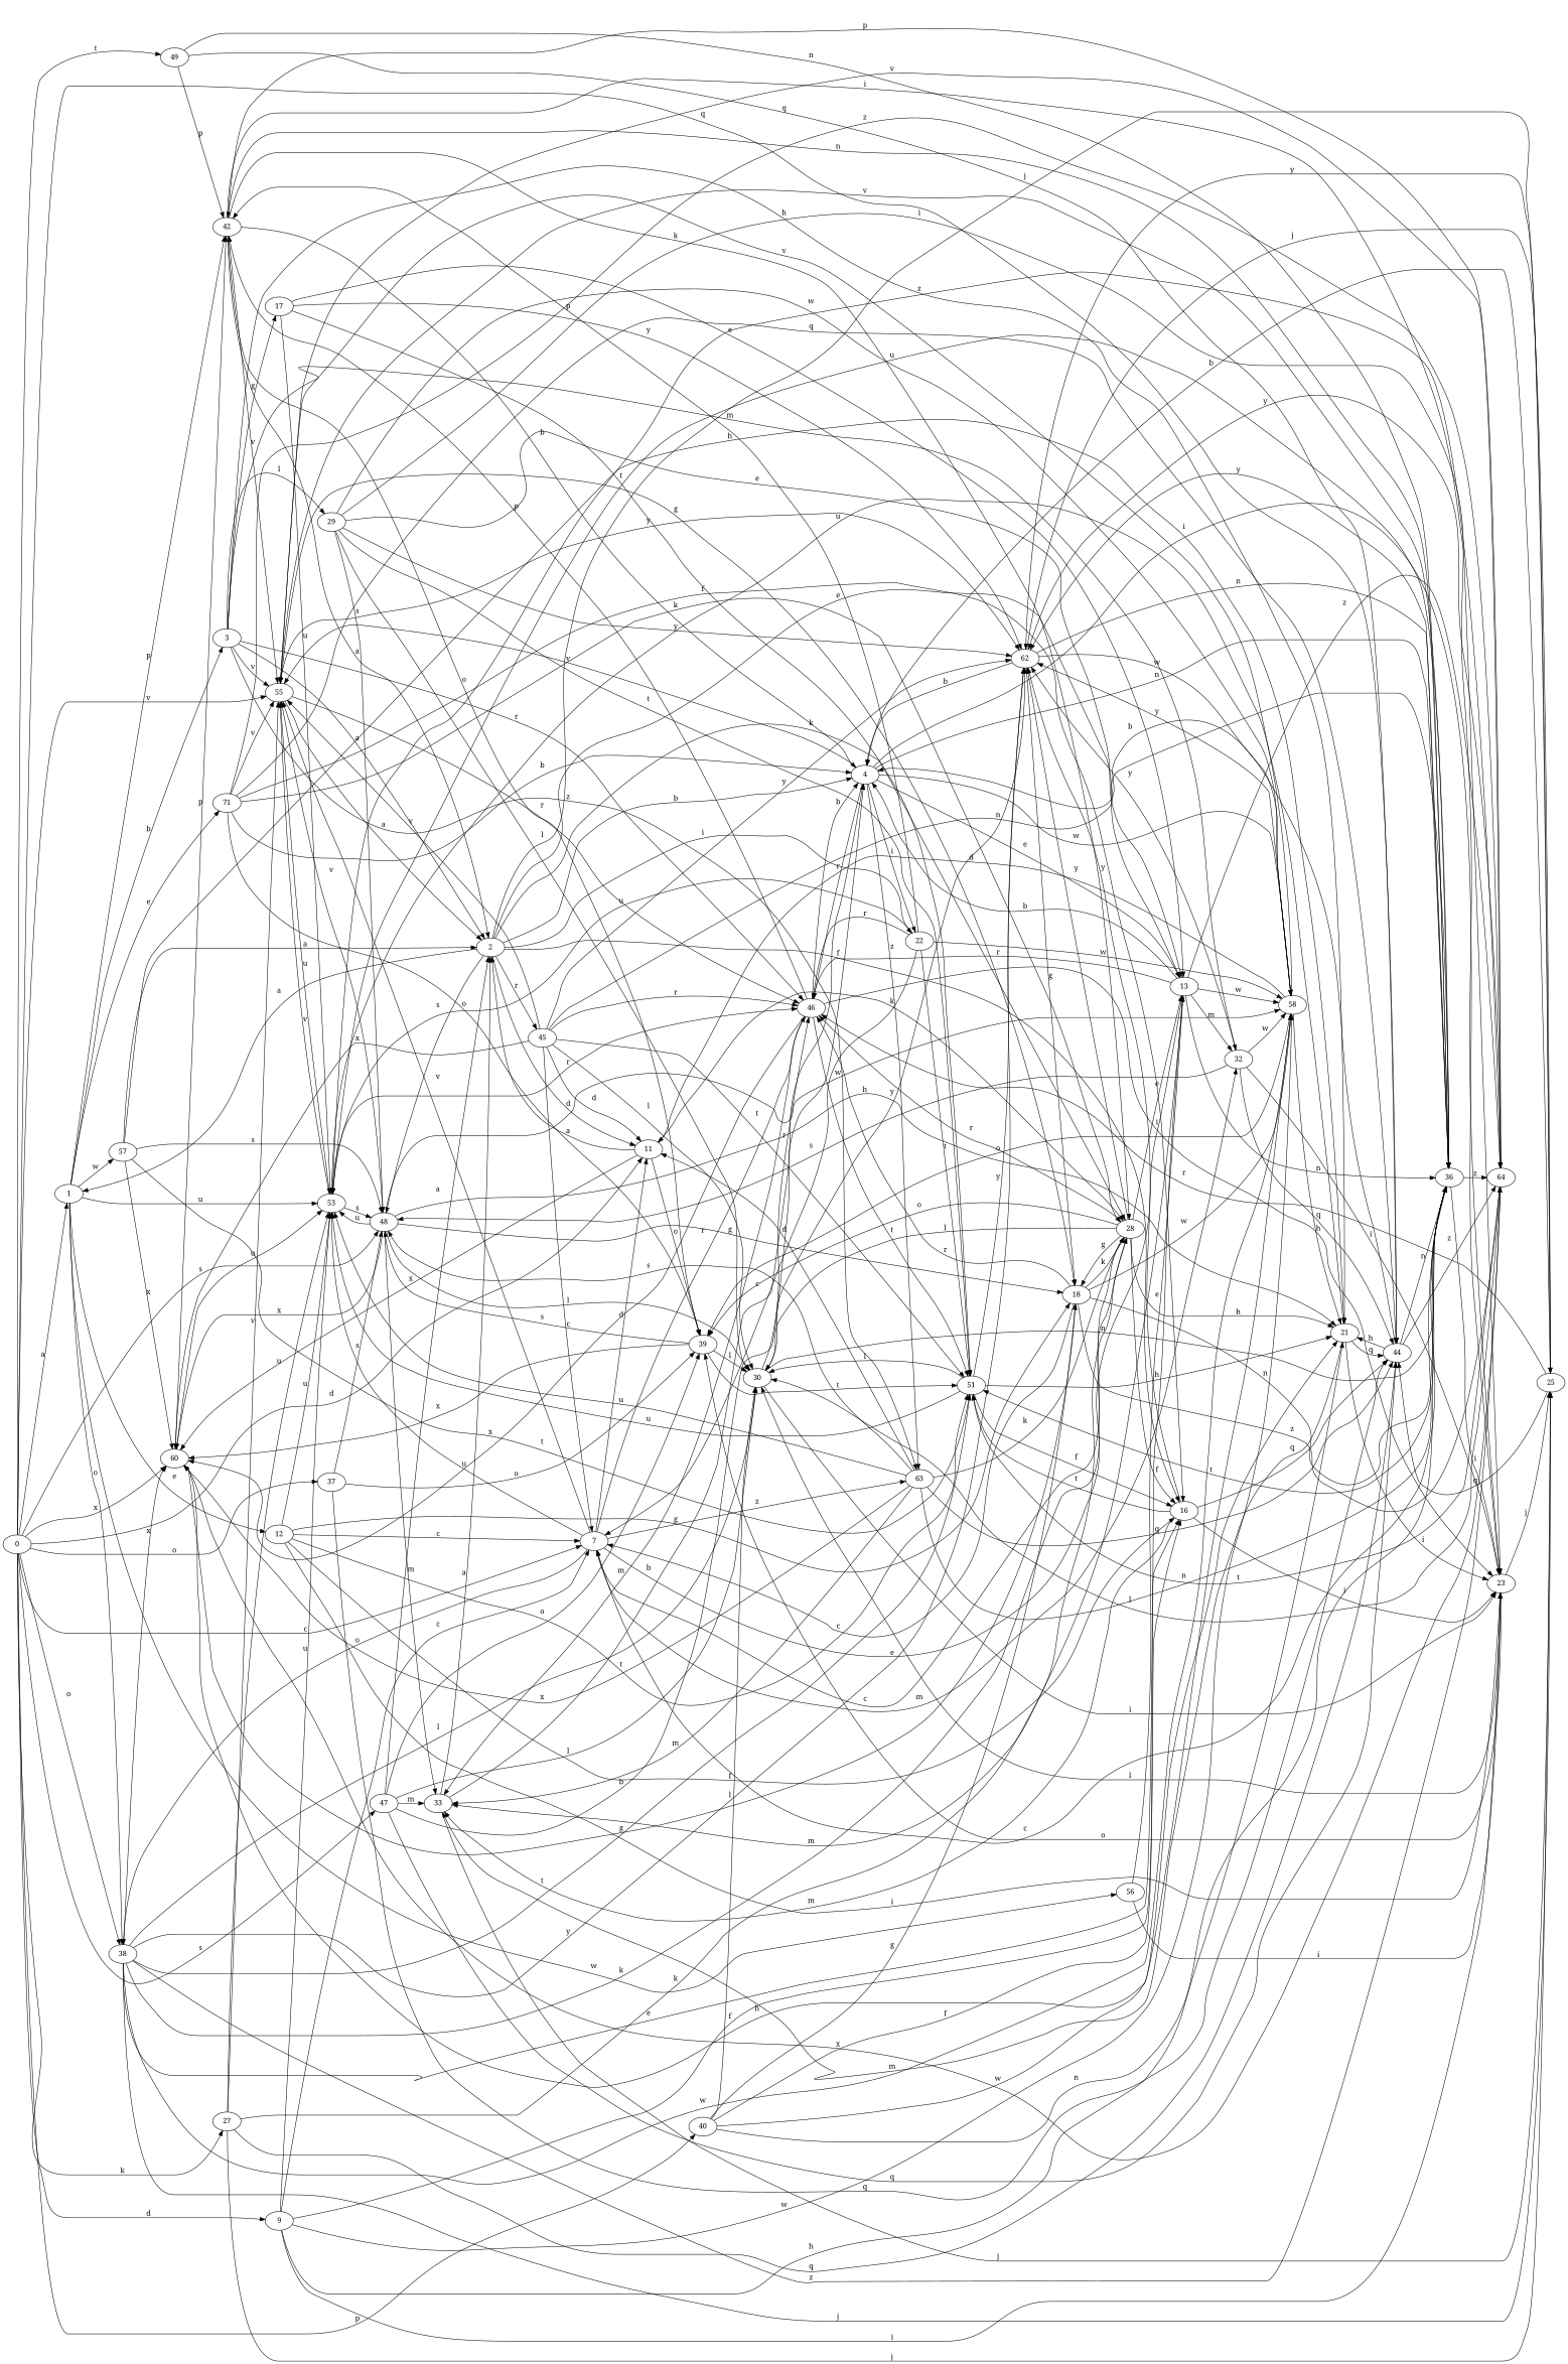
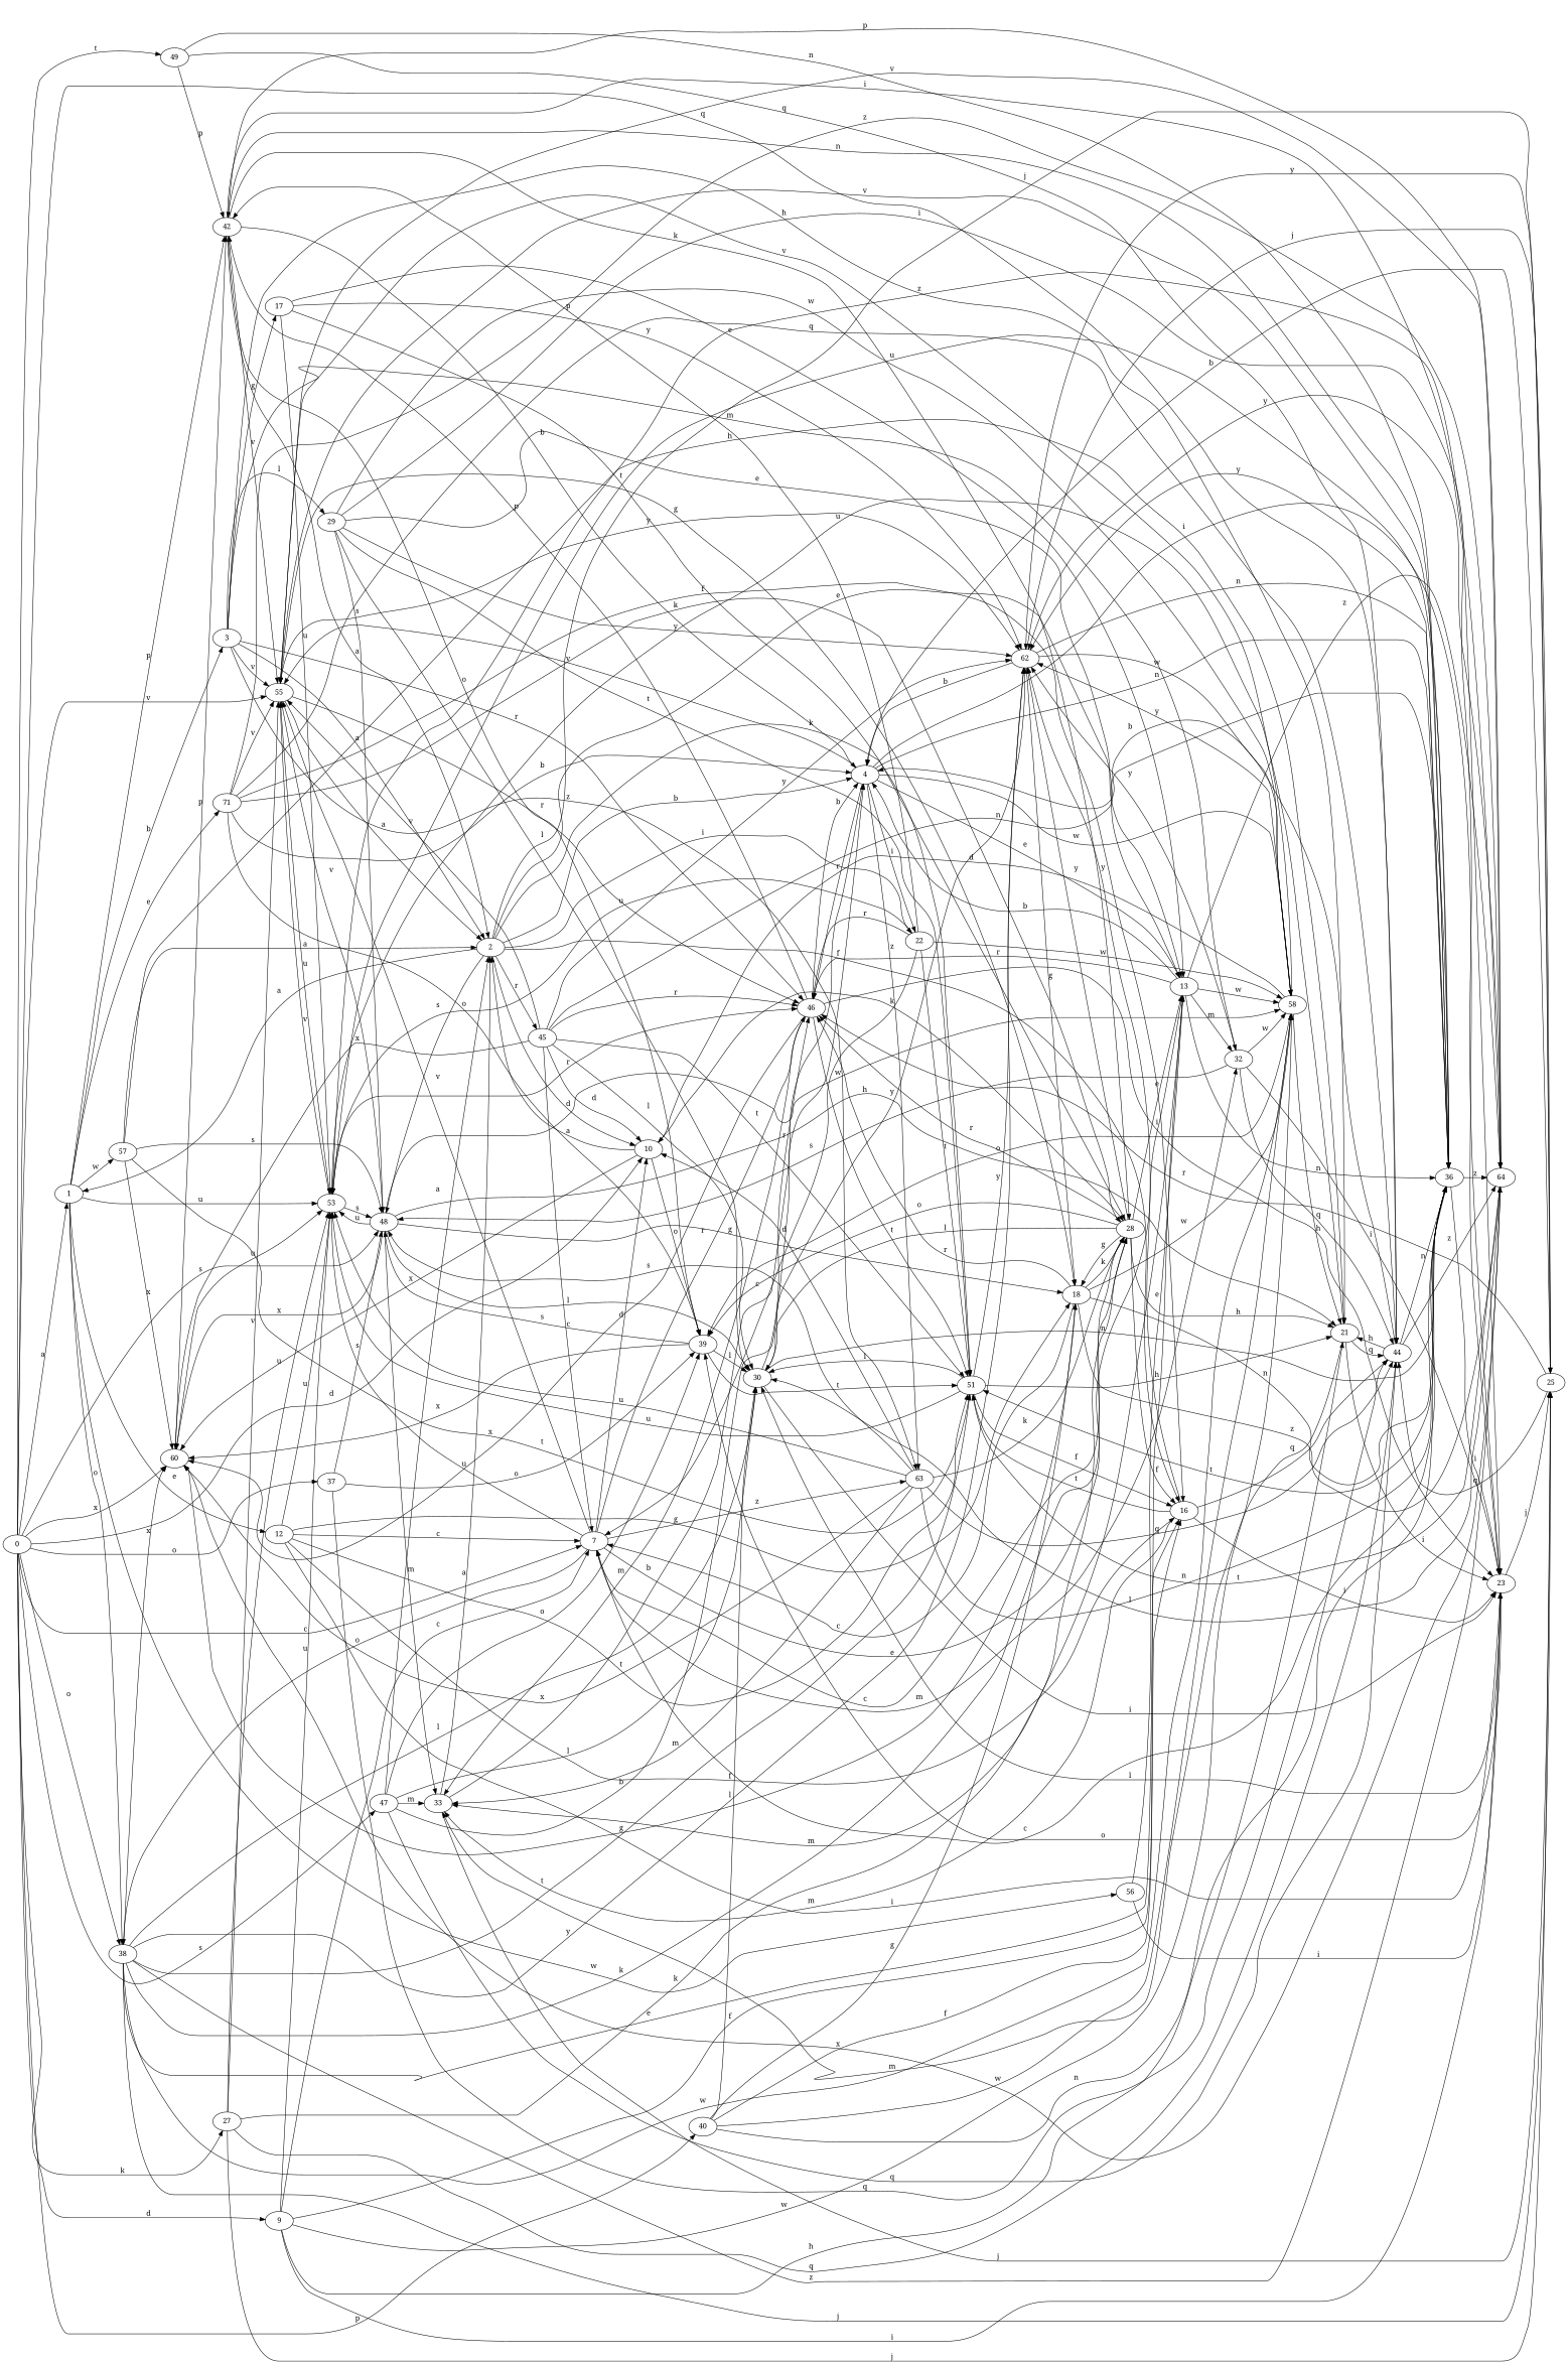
  strict digraph {
    fontname="Noto Serif"
    rankdir=LR
    node [fontname="Noto Serif"]
    edge [fontname="Noto Serif"]
    0
    1
    7
    9
-   10 [label=11]
+   10
    27
    37
    38
    40
    44
    47
    48
    49
    55
    60
    3
    n17 [label=71]
    12
    42
    53
    56
    57
    13
    32
    46
    63
    16
    21
    23
    58
    2
    28
    39
    25
    51
    64
    62
    30
    36
    18
    4
    33
    17
    29
    22
    45
    0 -> 1 [label=a]
    0 -> 7 [label=c]
    0 -> 9 [label=d]
    0 -> 10 [label=d]
    0 -> 27 [label=k]
    0 -> 37 [label=o]
    0 -> 38 [label=o]
    0 -> 40 [label=p]
    0 -> 44 [label=q]
    0 -> 47 [label=s]
    0 -> 48 [label=s]
    0 -> 49 [label=t]
    0 -> 55 [label=v]
    0 -> 60 [label=x]
    1 -> 38 [label=o]
    1 -> 3 [label=b]
    1 -> n17 [label=e]
    1 -> 12 [label=e]
    1 -> 42 [label=p]
    1 -> 53 [label=u]
    1 -> 56 [label=w]
    1 -> 57 [label=w]
    7 -> 10 [label=d]
    7 -> 38 [label=o]
    7 -> 55 [label=v]
    7 -> 53 [label=u]
    7 -> 13 [label=e]
    7 -> 32 [label=m]
    7 -> 46 [label=r]
    7 -> 63 [label=z]
    9 -> 7 [label=c]
    9 -> 53 [label=u]
    9 -> 16 [label=f]
    9 -> 21 [label=h]
    9 -> 23 [label=i]
    9 -> 58 [label=w]
    10 -> 60 [label=x]
    10 -> 2 [label=a]
    10 -> 28 [label=k]
    10 -> 39 [label=o]
    27 -> 44 [label=q]
    27 -> 55 [label=v]
    27 -> 53 [label=u]
    27 -> 28 [label=k]
    27 -> 25 [label=j]
    37 -> 44 [label=q]
    37 -> 48 [label=s]
    37 -> 39 [label=o]
    38 -> 60 [label=x]
    38 -> 13 [label=e]
    38 -> 58 [label=w]
    38 -> 28 [label=k]
    38 -> 25 [label=j]
    38 -> 51 [label=t]
    38 -> 64 [label=z]
    38 -> 62 [label=y]
    38 -> 30 [label=l]
    40 -> 16 [label=f]
    40 -> 58 [label=w]
    40 -> 30 [label=l]
    40 -> 36 [label=n]
    40 -> 18 [label=g]
    44 -> 21 [label=h]
    44 -> 64 [label=z]
    44 -> 36 [label=n]
    44 -> 4 [label=b]
    47 -> 44 [label=q]
    47 -> 2 [label=a]
    47 -> 39 [label=o]
    47 -> 30 [label=l]
    47 -> 4 [label=b]
    47 -> 33 [label=m]
    48 -> 55 [label=v]
    48 -> 60 [label=x]
    48 -> 53 [label=u]
    48 -> 21 [label=h]
    48 -> 58 [label=w]
    48 -> 30 [label=l]
    48 -> 18 [label=g]
    48 -> 33 [label=m]
    49 -> 44 [label=q]
    49 -> 42 [label=p]
    49 -> 36 [label=n]
    55 -> 53 [label=u]
    55 -> 46 [label=r]
    55 -> 2 [label=a]
    55 -> 62 [label=y]
    55 -> 18 [label=g]
    60 -> 42 [label=p]
    60 -> 53 [label=u]
-   60 -> 21 [label=h]
    60 -> 18 [label=g]
    3 -> 55 [label=v]
    3 -> 32 [label=m]
    3 -> 46 [label=r]
    3 -> 63 [label=z]
    3 -> 21 [label=h]
    3 -> 2 [label=a]
    3 -> 17 [label=g]
    3 -> 29 [label=l]
    n17 -> 44 [label=q]
    n17 -> 55 [label=v]
    n17 -> 16 [label=f]
    n17 -> 28 [label=k]
    n17 -> 39 [label=o]
    n17 -> 64 [label=z]
    n17 -> 4 [label=b]
    12 -> 7 [label=c]
    12 -> 53 [label=u]
    12 -> 16 [label=f]
    12 -> 23 [label=i]
    12 -> 51 [label=t]
    12 -> 18 [label=g]
    42 -> 55 [label=v]
    42 -> 23 [label=i]
    42 -> 2 [label=a]
    42 -> 28 [label=k]
    42 -> 39 [label=o]
    42 -> 36 [label=n]
    42 -> 4 [label=b]
    53 -> 48 [label=s]
    53 -> 55 [label=v]
    53 -> 46 [label=r]
    53 -> 64 [label=z]
    56 -> 13 [label=e]
    56 -> 23 [label=i]
    57 -> 48 [label=s]
    57 -> 60 [label=x]
    57 -> 21 [label=h]
    57 -> 2 [label=a]
    57 -> 51 [label=t]
    13 -> 32 [label=m]
    13 -> 46 [label=r]
    13 -> 58 [label=w]
    13 -> 64 [label=z]
    13 -> 36 [label=n]
    13 -> 4 [label=b]
    13 -> 33 [label=m]
    32 -> 44 [label=q]
    32 -> 48 [label=s]
    32 -> 23 [label=i]
    32 -> 58 [label=w]
    32 -> 62 [label=y]
    46 -> 60 [label=x]
    46 -> 42 [label=p]
    46 -> 23 [label=i]
    46 -> 51 [label=t]
    46 -> 4 [label=b]
    46 -> 33 [label=m]
    63 -> 10 [label=d]
    63 -> 44 [label=q]
    63 -> 48 [label=s]
    63 -> 60 [label=x]
    63 -> 53 [label=u]
    63 -> 28 [label=k]
    63 -> 36 [label=n]
    63 -> 33 [label=m]
    16 -> 44 [label=q]
    16 -> 23 [label=i]
    16 -> 51 [label=t]
    16 -> 62 [label=y]
    16 -> 33 [label=m]
    21 -> 44 [label=q]
    21 -> 53 [label=u]
    21 -> 23 [label=i]
    21 -> 33 [label=m]
    23 -> 39 [label=o]
    23 -> 25 [label=j]
    23 -> 30 [label=l]
    58 -> 10 [label=d]
    58 -> 55 [label=v]
    58 -> 21 [label=h]
    58 -> 39 [label=o]
    58 -> 62 [label=y]
    2 -> 1 [label=a]
    2 -> 10 [label=d]
    2 -> 48 [label=s]
    2 -> 13 [label=e]
    2 -> 16 [label=f]
    2 -> 28 [label=k]
    2 -> 25 [label=j]
    2 -> 4 [label=b]
    2 -> 22 [label=i]
    2 -> 45 [label=r]
    28 -> 7 [label=c]
    28 -> 13 [label=e]
    28 -> 46 [label=r]
    28 -> 16 [label=f]
    28 -> 21 [label=h]
    28 -> 39 [label=o]
    28 -> 62 [label=y]
    28 -> 30 [label=l]
    28 -> 18 [label=g]
    39 -> 48 [label=s]
    39 -> 60 [label=x]
    39 -> 51 [label=t]
    39 -> 30 [label=l]
    25 -> 44 [label=q]
    25 -> 46 [label=r]
    25 -> 62 [label=y]
    25 -> 4 [label=b]
    51 -> 53 [label=u]
    51 -> 16 [label=f]
    51 -> 21 [label=h]
    51 -> 62 [label=y]
    51 -> 30 [label=l]
    64 -> 55 [label=v]
    64 -> 60 [label=x]
    64 -> 42 [label=p]
    64 -> 51 [label=t]
    64 -> 62 [label=y]
    64 -> 30 [label=l]
    62 -> 58 [label=w]
    62 -> 25 [label=j]
    62 -> 36 [label=n]
    62 -> 18 [label=g]
    62 -> 4 [label=b]
    30 -> 46 [label=r]
    30 -> 23 [label=i]
    30 -> 62 [label=y]
    30 -> 36 [label=n]
    36 -> 7 [label=c]
    36 -> 55 [label=v]
    36 -> 53 [label=u]
    36 -> 23 [label=i]
    36 -> 51 [label=t]
    36 -> 64 [label=z]
    36 -> 62 [label=y]
    18 -> 7 [label=c]
    18 -> 46 [label=r]
    18 -> 58 [label=w]
    18 -> 28 [label=k]
    18 -> 64 [label=z]
    18 -> 36 [label=n]
    4 -> 55 [label=v]
    4 -> 13 [label=e]
    4 -> 46 [label=r]
    4 -> 63 [label=z]
    4 -> 23 [label=i]
    4 -> 58 [label=w]
    4 -> 36 [label=n]
    4 -> 22 [label=i]
    33 -> 2 [label=a]
    33 -> 25 [label=j]
    33 -> 4 [label=b]
    17 -> 53 [label=u]
    17 -> 13 [label=e]
    17 -> 51 [label=t]
    17 -> 62 [label=y]
    29 -> 48 [label=s]
    29 -> 13 [label=e]
    29 -> 23 [label=i]
    29 -> 58 [label=w]
    29 -> 51 [label=t]
    29 -> 62 [label=y]
    29 -> 30 [label=l]
    22 -> 7 [label=c]
    22 -> 42 [label=p]
    22 -> 53 [label=u]
    22 -> 46 [label=r]
    22 -> 58 [label=w]
    22 -> 51 [label=t]
    45 -> 7 [label=c]
    45 -> 10 [label=d]
    45 -> 55 [label=v]
    45 -> 60 [label=x]
    45 -> 46 [label=r]
    45 -> 51 [label=t]
    45 -> 62 [label=y]
    45 -> 30 [label=l]
    45 -> 36 [label=n]
  }
